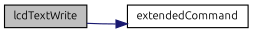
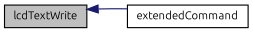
  digraph {
    rankdir=LR
    fontname=Ubuntu
    node [color=black fontname=Ubuntu fontsize=10 shape=record style=filled]
    n1 [fillcolor=grey75 fontcolor=black height=0.2 label=lcdTextWrite width=0.4]
    n2 [fillcolor=white height=0.2 label=extendedCommand width=0.4]
-   n1 -> n2 [color=midnightblue fontname=Ubuntu fontsize=10 labelfontname=Helvetica labelfontsize=10 style=solid]
+   n2 -> n1 [color=midnightblue fontname=Ubuntu fontsize=10 labelfontname=Helvetica labelfontsize=10 style=solid]
  }
